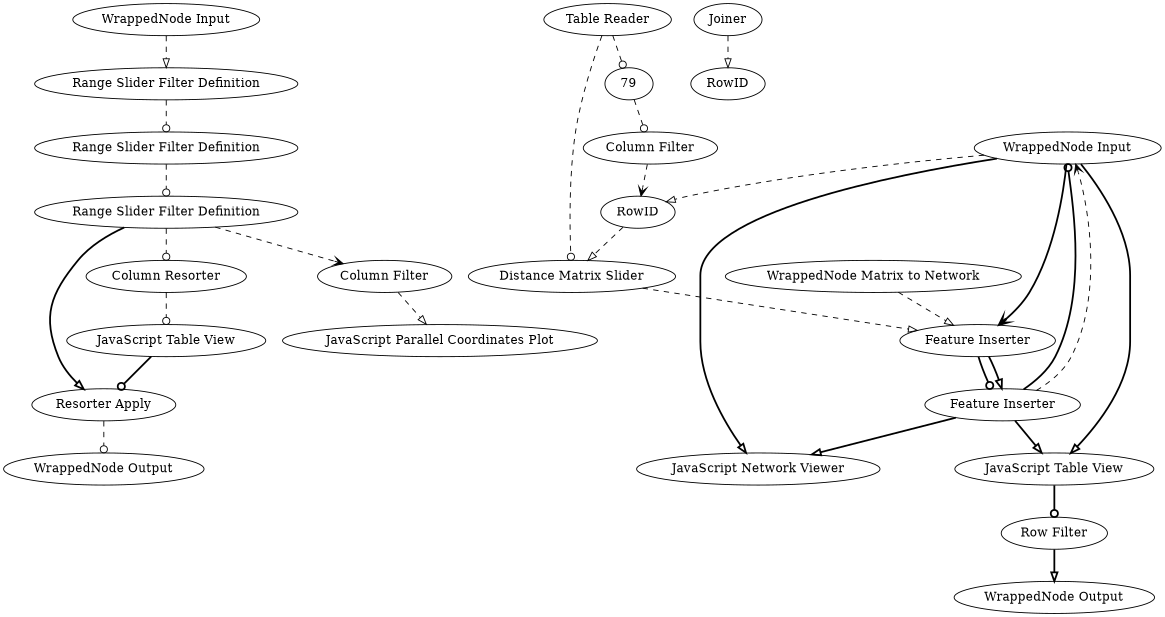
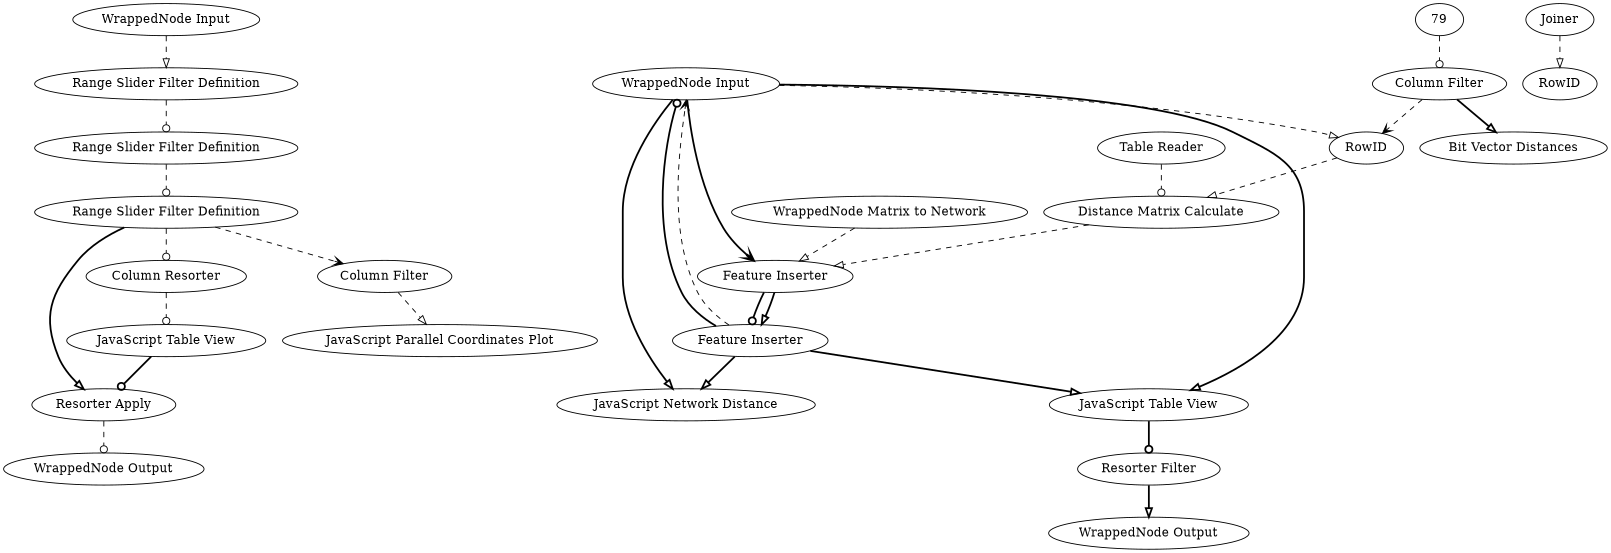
  digraph {
    rankdir=TB
    edge [arrowhead=onormal style=dashed]
    n1 [label="JavaScript Parallel Coordinates Plot"]
    n2 [label="JavaScript Table View"]
    n3 [label="Resorter Apply"]
    n4 [label="WrappedNode Output"]
    n5 [label="WrappedNode Input"]
    n6 [label="Range Slider Filter Definition"]
    n7 [label="Range Slider Filter Definition"]
    n8 [label="Column Resorter"]
    n9 [label="Range Slider Filter Definition"]
    n10 [label="Column Filter"]
    n11 [label="JavaScript Table View"]
-   n12 [label="Row Filter"]
+   n12 [label="Resorter Filter"]
    n13 [label="WrappedNode Output"]
    n14 [label="WrappedNode Input"]
    n15 [label="Feature Inserter"]
-   n16 [label="JavaScript Network Viewer"]
+   n16 [label="JavaScript Network Distance"]
    n17 [label=RowID]
    n18 [label="Feature Inserter"]
-   n19 [label="Distance Matrix Slider"]
+   n19 [label="Distance Matrix Calculate"]
    n20 [label=RowID]
    n21 [label="WrappedNode Matrix to Network"]
    n22 [label=Joiner]
+   n23 [label="Bit Vector Distances"]
    n24 [label="Column Filter"]
    n25 [label="Table Reader"]
    79
    n2 -> n3 [arrowhead=odot style=bold]
    n3 -> n4 [arrowhead=odot]
    n5 -> n6
    n6 -> n7 [arrowhead=odot]
    n7 -> n9 [arrowhead=odot]
    n8 -> n2 [arrowhead=odot]
    n9 -> n3 [style=bold]
    n9 -> n8 [arrowhead=odot]
    n9 -> n10 [arrowhead=vee]
    n10 -> n1
    n11 -> n12 [arrowhead=odot style=bold]
    n12 -> n13 [style=bold]
    n14 -> n11 [style=bold]
    n14 -> n15 [arrowhead=vee style=bold]
    n14 -> n16 [style=bold]
    n14 -> n17
    n15 -> n18 [arrowhead=odot style=bold]
    n15 -> n18 [style=bold]
    n17 -> n19
    n18 -> n11 [style=bold]
    n18 -> n14 [arrowhead=odot style=bold]
    n18 -> n14 [arrowhead=vee]
    n18 -> n16 [style=bold]
    n19 -> n15
    n21 -> n15
    n22 -> n20
    n24 -> n17 [arrowhead=vee]
+   n24 -> n23 [style=bold]
    n25 -> n19 [arrowhead=odot]
-   n25 -> 79 [arrowhead=odot]
    79 -> n24 [arrowhead=odot]
  }
